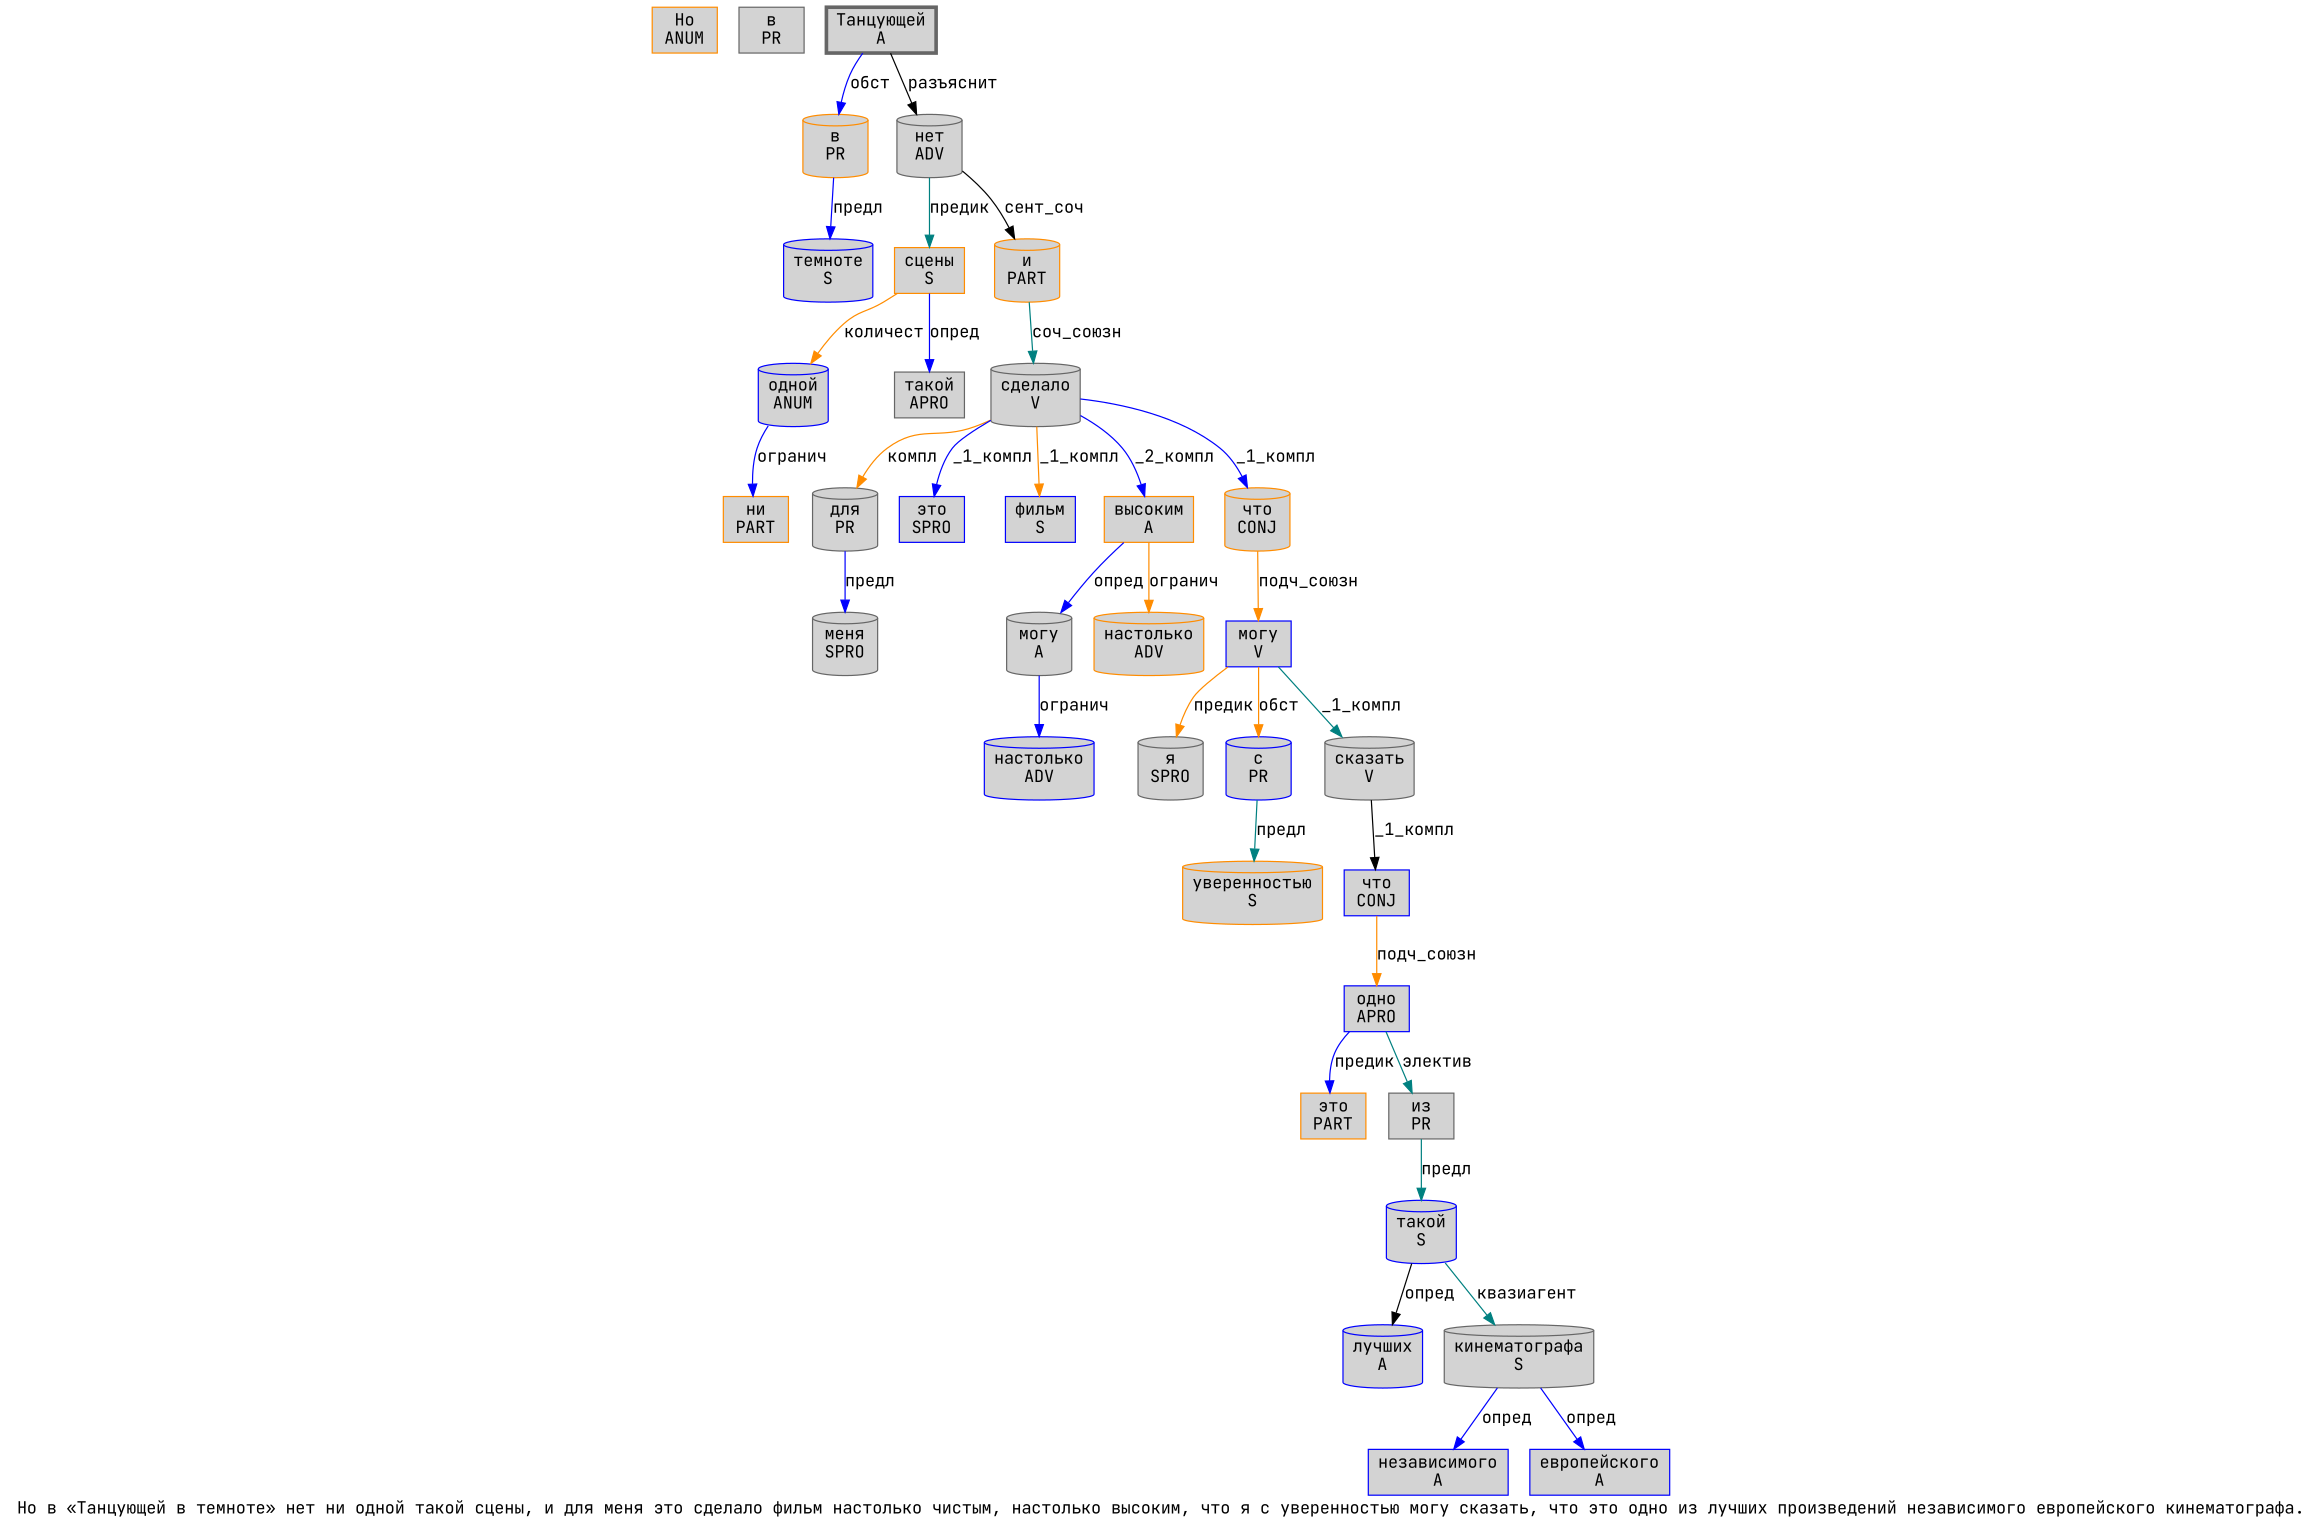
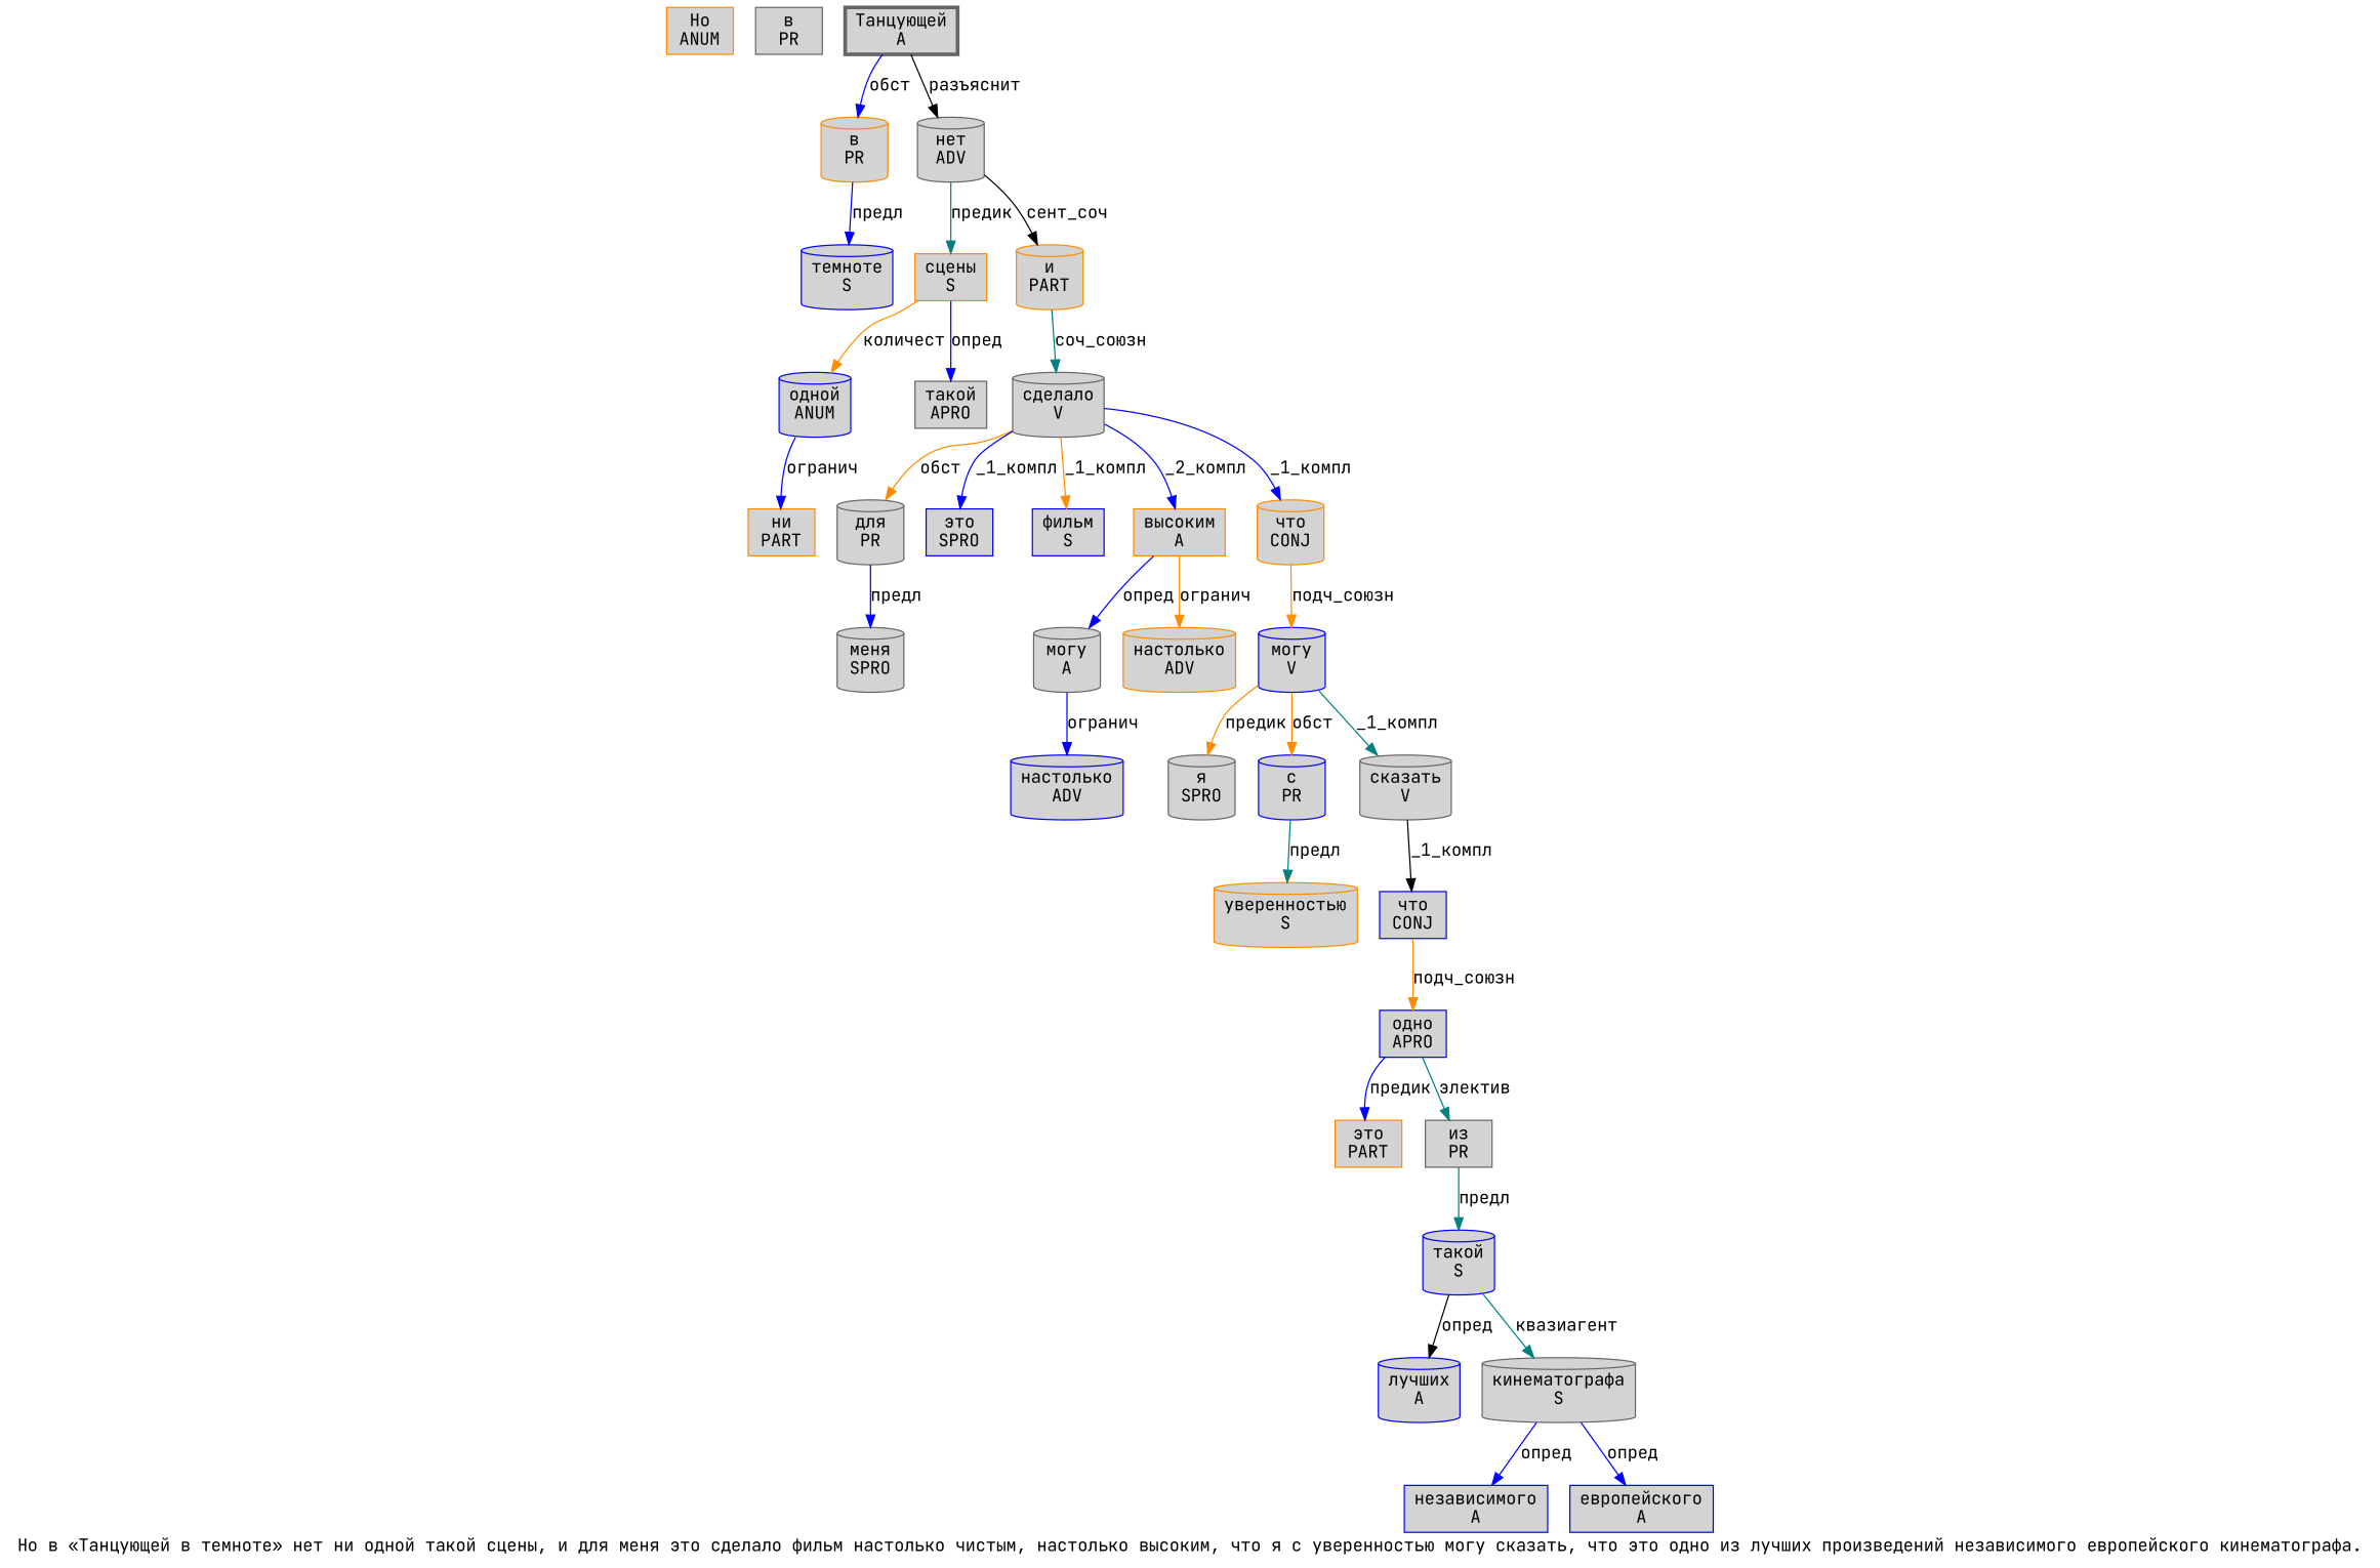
  digraph {
    fontname="JetBrains Mono"
    label="Но в «Танцующей в темноте» нет ни одной такой сцены, и для меня это сделало фильм настолько чистым, настолько высоким, что я с уверенностью могу сказать, что это одно из лучших произведений независимого европейского кинематографа."
    node [color=blue fillcolor=lightgray fontname="JetBrains Mono" penwidth=1 shape=cylinder style=filled]
    edge [color=blue fontname="JetBrains Mono"]
    n1 [color=darkorange label="Но\nANUM" shape=box]
    n2 [color=gray40 label="в\nPR" shape=box]
    n3 [color=gray40 label="Танцующей\nA" penwidth=3 shape=box]
    n4 [color=darkorange label="в\nPR"]
    n5 [color=gray40 label="нет\nADV"]
    n6 [label="темноте\nS"]
    n7 [color=darkorange label="сцены\nS" shape=box]
    n8 [color=darkorange label="и\nPART"]
    n9 [label="одной\nANUM"]
    n10 [color=gray40 label="такой\nAPRO" shape=box]
    n11 [color=gray40 label="сделало\nV"]
    n12 [color=darkorange label="ни\nPART" shape=box]
    n13 [color=gray40 label="для\nPR"]
    n14 [label="это\nSPRO" shape=box]
    n15 [label="фильм\nS" shape=box]
    n16 [color=darkorange label="высоким\nA" shape=box]
    n17 [color=darkorange label="что\nCONJ"]
    n18 [color=gray40 label="меня\nSPRO"]
    n19 [color=gray40 label="могу\nA"]
    n20 [color=darkorange label="настолько\nADV"]
-   n21 [label="могу\nV" shape=box]
+   n21 [label="могу\nV"]
    n22 [label="настолько\nADV"]
    n23 [color=gray40 label="я\nSPRO"]
    n24 [label="с\nPR"]
    n25 [color=gray40 label="сказать\nV"]
    n26 [color=darkorange label="уверенностью\nS"]
    n27 [label="что\nCONJ" shape=box]
    n28 [label="одно\nAPRO" shape=box]
    n29 [color=darkorange label="это\nPART" shape=box]
    n30 [color=gray40 label="из\nPR" shape=box]
    n31 [label="такой\nS"]
    n32 [label="лучших\nA"]
    n33 [color=gray40 label="кинематографа\nS"]
    n34 [label="независимого\nA" shape=box]
    n35 [label="европейского\nA" shape=box]
    n3 -> n4 [label="обст"]
    n3 -> n5 [color=black label="разъяснит"]
    n4 -> n6 [label="предл"]
    n5 -> n7 [color=teal label="предик"]
    n5 -> n8 [color=black label="сент_соч"]
    n7 -> n9 [color=darkorange label="количест"]
    n7 -> n10 [label="опред"]
    n8 -> n11 [color=teal label="соч_союзн"]
    n9 -> n12 [label="огранич"]
-   n11 -> n13 [color=darkorange label="компл"]
+   n11 -> n13 [color=darkorange label="обст"]
    n11 -> n14 [label="_1_компл"]
    n11 -> n15 [color=darkorange label="_1_компл"]
    n11 -> n16 [label="_2_компл"]
    n11 -> n17 [label="_1_компл"]
    n13 -> n18 [label="предл"]
    n16 -> n19 [label="опред"]
    n16 -> n20 [color=darkorange label="огранич"]
    n17 -> n21 [color=darkorange label="подч_союзн"]
    n19 -> n22 [label="огранич"]
    n21 -> n23 [color=darkorange label="предик"]
    n21 -> n24 [color=darkorange label="обст"]
    n21 -> n25 [color=teal label="_1_компл"]
    n24 -> n26 [color=teal label="предл"]
    n25 -> n27 [color=black label="_1_компл"]
    n27 -> n28 [color=darkorange label="подч_союзн"]
    n28 -> n29 [label="предик"]
    n28 -> n30 [color=teal label="электив"]
    n30 -> n31 [color=teal label="предл"]
    n31 -> n32 [color=black label="опред"]
    n31 -> n33 [color=teal label="квазиагент"]
    n33 -> n34 [label="опред"]
    n33 -> n35 [label="опред"]
  }
